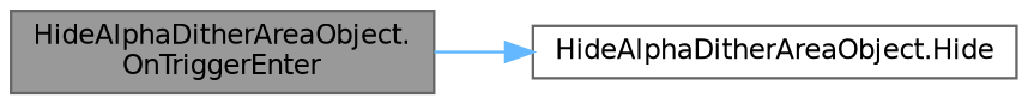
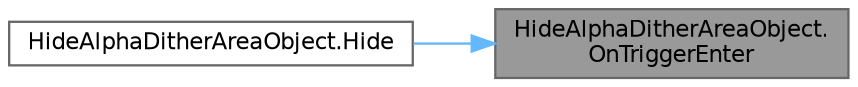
  digraph {
    rankdir=LR
    node [fontname=Helvetica fontsize=10 shape=box style=filled]
    n1 [color=gray40 fillcolor=grey60 fontcolor=black height=0.2 label="HideAlphaDitherAreaObject.\lOnTriggerEnter" width=0.4]
    n2 [color=grey40 fillcolor=white height=0.2 label="HideAlphaDitherAreaObject.Hide" width=0.4]
-   n1 -> n2 [color=steelblue1 fontname=Helvetica fontsize=10 labelfontname=Helvetica labelfontsize=10 style=solid]
+   n2 -> n1 [color=steelblue1 fontname=Helvetica fontsize=10 labelfontname=Helvetica labelfontsize=10 style=solid]
  }
